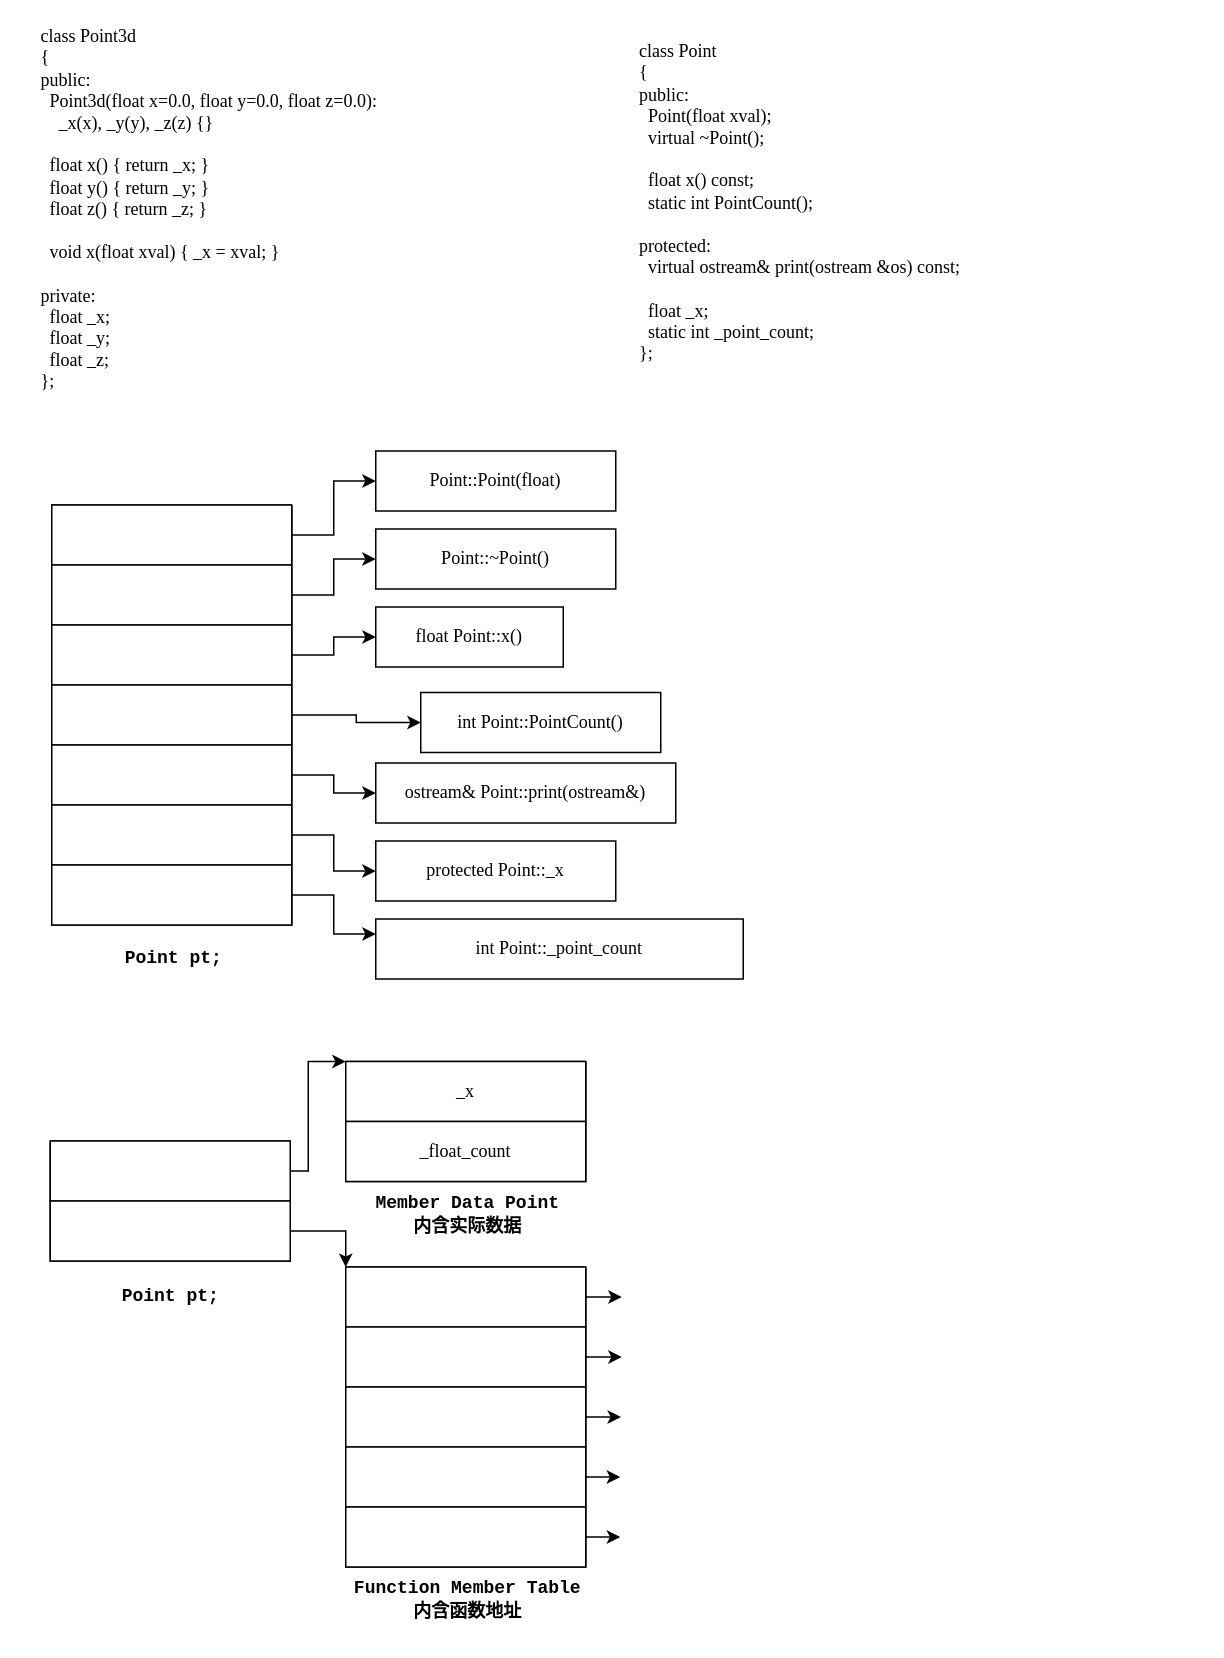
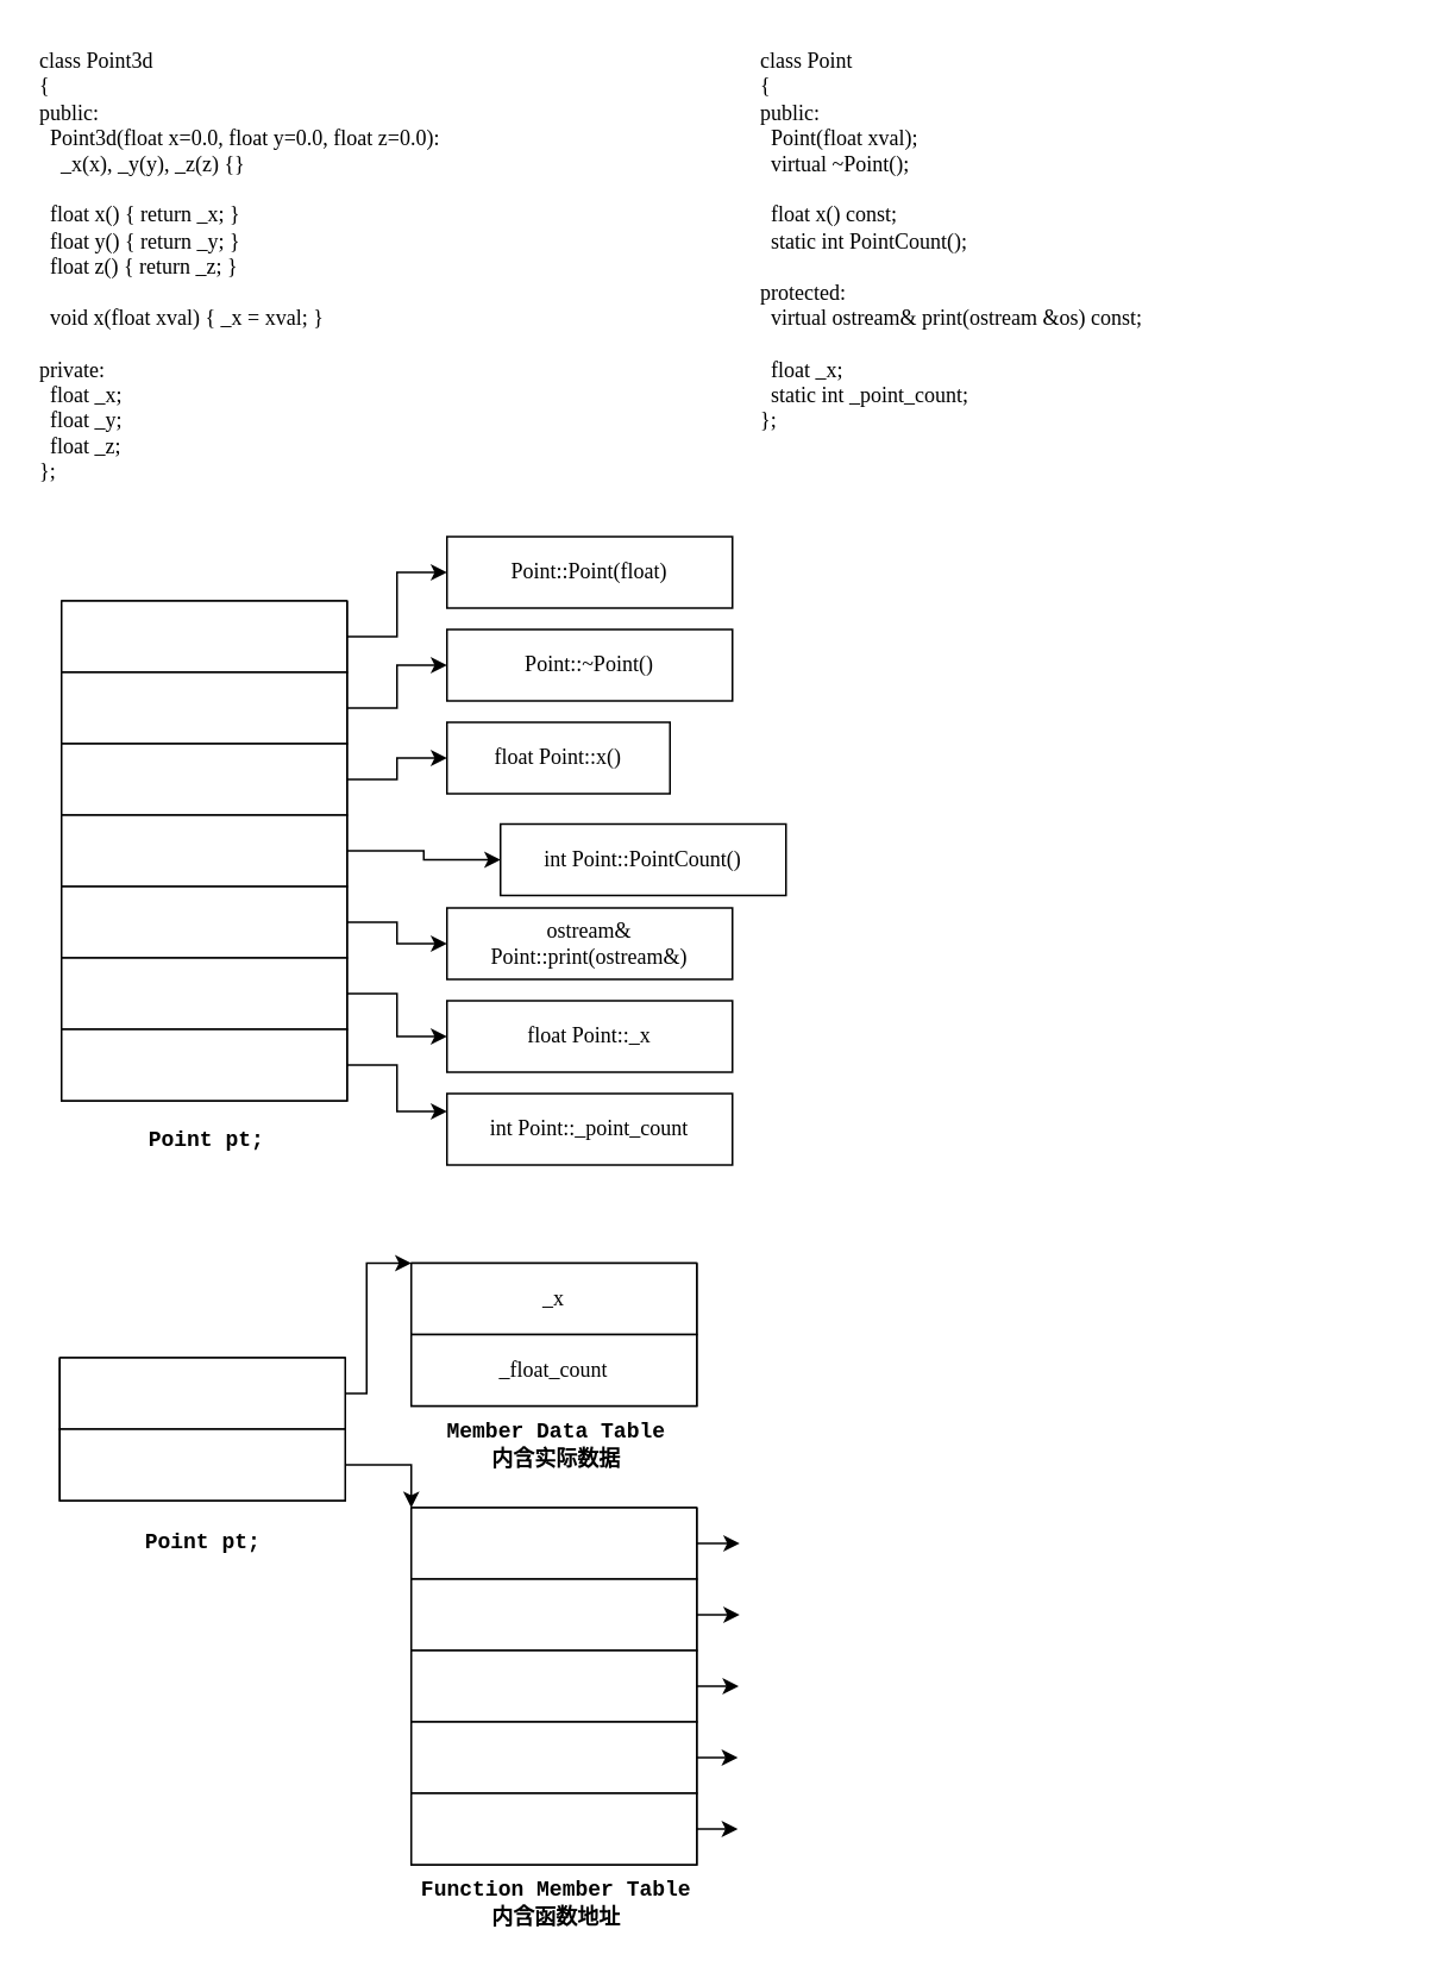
  <mxCell id="0" />
  <mxCell id="1" parent="0" />
- <mxCell id="2" value="&lt;font face=&quot;Lucida Console&quot;&gt;class Point3d&amp;nbsp;&lt;br&gt;{&lt;br&gt;public:&lt;br&gt;&amp;nbsp; Point3d(float x=0.0, float y=0.0, float z=0.0):&lt;br&gt;&amp;nbsp; &amp;nbsp; _x(x), _y(y), _z(z) {}&lt;br&gt;&amp;nbsp;&amp;nbsp;&lt;br&gt;&amp;nbsp; float x() { return _x; }&lt;br&gt;&amp;nbsp; float y() { return _y; }&lt;br&gt;&amp;nbsp; float z() { return _z; }&lt;br&gt;&lt;br&gt;&amp;nbsp; void x(float xval) { _x = xval; }&lt;br&gt;&lt;br&gt;private:&lt;br&gt;&amp;nbsp; float _x;&lt;br&gt;&amp;nbsp; float _y;&lt;br&gt;&amp;nbsp; float _z;&lt;br&gt;};&lt;br&gt;&lt;/font&gt;" style="text;html=1;strokeColor=none;fillColor=none;align=left;verticalAlign=top;whiteSpace=wrap;rounded=0;" parent="1" vertex="1"><mxGeometry x="25" y="10" width="370" height="280" as="geometry" /></mxCell>
+ <mxCell id="2" value="&lt;font face=&quot;Lucida Console&quot;&gt;class Point3d&amp;nbsp;&lt;br&gt;{&lt;br&gt;public:&lt;br&gt;&amp;nbsp; Point3d(float x=0.0, float y=0.0, float z=0.0):&lt;br&gt;&amp;nbsp; &amp;nbsp; _x(x), _y(y), _z(z) {}&lt;br&gt;&amp;nbsp;&amp;nbsp;&lt;br&gt;&amp;nbsp; float x() { return _x; }&lt;br&gt;&amp;nbsp; float y() { return _y; }&lt;br&gt;&amp;nbsp; float z() { return _z; }&lt;br&gt;&lt;br&gt;&amp;nbsp; void x(float xval) { _x = xval; }&lt;br&gt;&lt;br&gt;private:&lt;br&gt;&amp;nbsp; float _x;&lt;br&gt;&amp;nbsp; float _y;&lt;br&gt;&amp;nbsp; float _z;&lt;br&gt;};&lt;br&gt;&lt;/font&gt;" style="text;html=1;strokeColor=none;fillColor=none;align=left;verticalAlign=top;whiteSpace=wrap;rounded=0;" parent="1" vertex="1"><mxGeometry x="20" y="20" width="370" height="280" as="geometry" /></mxCell>
  <mxCell id="3" value="&lt;font face=&quot;Lucida Console&quot;&gt;class Point&lt;br&gt;{&lt;br&gt;public:&lt;br&gt;&amp;nbsp; Point(float xval);&lt;br&gt;&amp;nbsp; virtual ~Point();&lt;br&gt;&amp;nbsp;&amp;nbsp;&lt;br&gt;&amp;nbsp; float x() const;&lt;br&gt;&amp;nbsp; static int PointCount();&lt;br&gt;&lt;br&gt;protected:&lt;br&gt;&amp;nbsp; virtual ostream&amp;amp; print(ostream &amp;amp;os) const;&lt;br&gt;&lt;br&gt;&amp;nbsp; float _x;&lt;br&gt;&amp;nbsp; static int _point_count;&lt;br&gt;};&lt;br&gt;&lt;/font&gt;" style="text;html=1;strokeColor=none;fillColor=none;align=left;verticalAlign=top;whiteSpace=wrap;rounded=0;" parent="1" vertex="1"><mxGeometry x="424" y="20" width="370" height="280" as="geometry" /></mxCell>
  <mxCell id="4" style="edgeStyle=orthogonalEdgeStyle;rounded=0;orthogonalLoop=1;jettySize=auto;html=1;exitX=1;exitY=0.5;exitDx=0;exitDy=0;entryX=0;entryY=0.5;entryDx=0;entryDy=0;fontFamily=Lucida Console;" parent="1" source="5" target="16" edge="1"><mxGeometry relative="1" as="geometry" /></mxCell>
  <mxCell id="5" value="" style="swimlane;fontStyle=0;childLayout=stackLayout;horizontal=1;startSize=0;horizontalStack=0;resizeParent=1;resizeParentMax=0;resizeLast=0;collapsible=1;marginBottom=0;align=center;fontSize=14;fontFamily=Lucida Console;swimlaneLine=1;" parent="1" vertex="1"><mxGeometry x="34" y="336" width="160" height="280" as="geometry" /></mxCell>
  <mxCell id="6" value="" style="whiteSpace=wrap;html=1;align=center;fontFamily=Lucida Console;" parent="5" vertex="1"><mxGeometry width="160" height="40" as="geometry" /></mxCell>
  <mxCell id="7" value="" style="whiteSpace=wrap;html=1;align=center;fontFamily=Lucida Console;" parent="5" vertex="1"><mxGeometry y="40" width="160" height="40" as="geometry" /></mxCell>
  <mxCell id="8" value="" style="whiteSpace=wrap;html=1;align=center;fontFamily=Lucida Console;" parent="5" vertex="1"><mxGeometry y="80" width="160" height="40" as="geometry" /></mxCell>
  <mxCell id="9" value="" style="whiteSpace=wrap;html=1;align=center;fontFamily=Lucida Console;" parent="5" vertex="1"><mxGeometry y="120" width="160" height="40" as="geometry" /></mxCell>
  <mxCell id="10" value="" style="whiteSpace=wrap;html=1;align=center;fontFamily=Lucida Console;" parent="5" vertex="1"><mxGeometry y="160" width="160" height="40" as="geometry" /></mxCell>
  <mxCell id="11" value="" style="whiteSpace=wrap;html=1;align=center;fontFamily=Lucida Console;" parent="5" vertex="1"><mxGeometry y="200" width="160" height="40" as="geometry" /></mxCell>
  <mxCell id="12" value="" style="whiteSpace=wrap;html=1;align=center;fontFamily=Lucida Console;" parent="5" vertex="1"><mxGeometry y="240" width="160" height="40" as="geometry" /></mxCell>
  <mxCell id="13" value="Point::Point(float)" style="whiteSpace=wrap;html=1;align=center;fontFamily=Lucida Console;" parent="1" vertex="1"><mxGeometry x="250" y="300" width="160" height="40" as="geometry" /></mxCell>
  <mxCell id="14" value="Point::~Point()" style="whiteSpace=wrap;html=1;align=center;fontFamily=Lucida Console;" parent="1" vertex="1"><mxGeometry x="250" y="352" width="160" height="40" as="geometry" /></mxCell>
  <mxCell id="15" value="float Point::x()" style="whiteSpace=wrap;html=1;align=center;fontFamily=Lucida Console;" parent="1" vertex="1"><mxGeometry x="250" y="404" width="125" height="40" as="geometry" /></mxCell>
  <mxCell id="16" value="int Point::PointCount()" style="whiteSpace=wrap;html=1;align=center;fontFamily=Lucida Console;" parent="1" vertex="1"><mxGeometry x="280" y="461" width="160" height="40" as="geometry" /></mxCell>
- <mxCell id="17" value="ostream&amp;amp; Point::print(ostream&amp;amp;)" style="whiteSpace=wrap;html=1;align=center;fontFamily=Lucida Console;" parent="1" vertex="1"><mxGeometry x="250" y="508" width="200" height="40" as="geometry" /></mxCell>
- <mxCell id="18" value="protected Point::_x" style="whiteSpace=wrap;html=1;align=center;fontFamily=Lucida Console;" parent="1" vertex="1"><mxGeometry x="250" y="560" width="160" height="40" as="geometry" /></mxCell>
- <mxCell id="19" value="int Point::_point_count" style="whiteSpace=wrap;html=1;align=center;fontFamily=Lucida Console;" parent="1" vertex="1"><mxGeometry x="250" y="612" width="245" height="40" as="geometry" /></mxCell>
+ <mxCell id="17" value="ostream&amp;amp; Point::print(ostream&amp;amp;)" style="whiteSpace=wrap;html=1;align=center;fontFamily=Lucida Console;" parent="1" vertex="1"><mxGeometry x="250" y="508" width="160" height="40" as="geometry" /></mxCell>
+ <mxCell id="18" value="float Point::_x" style="whiteSpace=wrap;html=1;align=center;fontFamily=Lucida Console;" parent="1" vertex="1"><mxGeometry x="250" y="560" width="160" height="40" as="geometry" /></mxCell>
+ <mxCell id="19" value="int Point::_point_count" style="whiteSpace=wrap;html=1;align=center;fontFamily=Lucida Console;" parent="1" vertex="1"><mxGeometry x="250" y="612" width="160" height="40" as="geometry" /></mxCell>
  <mxCell id="20" style="edgeStyle=orthogonalEdgeStyle;rounded=0;orthogonalLoop=1;jettySize=auto;html=1;exitX=1;exitY=0.5;exitDx=0;exitDy=0;entryX=0;entryY=0.5;entryDx=0;entryDy=0;fontFamily=Lucida Console;" parent="1" source="6" target="13" edge="1"><mxGeometry relative="1" as="geometry" /></mxCell>
  <mxCell id="21" style="edgeStyle=orthogonalEdgeStyle;rounded=0;orthogonalLoop=1;jettySize=auto;html=1;exitX=1;exitY=0.5;exitDx=0;exitDy=0;entryX=0;entryY=0.5;entryDx=0;entryDy=0;fontFamily=Lucida Console;" parent="1" source="7" target="14" edge="1"><mxGeometry relative="1" as="geometry" /></mxCell>
  <mxCell id="22" style="edgeStyle=orthogonalEdgeStyle;rounded=0;orthogonalLoop=1;jettySize=auto;html=1;exitX=1;exitY=0.5;exitDx=0;exitDy=0;entryX=0;entryY=0.5;entryDx=0;entryDy=0;fontFamily=Lucida Console;" parent="1" source="8" target="15" edge="1"><mxGeometry relative="1" as="geometry" /></mxCell>
  <mxCell id="23" style="edgeStyle=orthogonalEdgeStyle;rounded=0;orthogonalLoop=1;jettySize=auto;html=1;exitX=1;exitY=0.5;exitDx=0;exitDy=0;entryX=0;entryY=0.5;entryDx=0;entryDy=0;fontFamily=Lucida Console;" parent="1" source="10" target="17" edge="1"><mxGeometry relative="1" as="geometry" /></mxCell>
  <mxCell id="24" style="edgeStyle=orthogonalEdgeStyle;rounded=0;orthogonalLoop=1;jettySize=auto;html=1;exitX=1;exitY=0.5;exitDx=0;exitDy=0;entryX=0;entryY=0.5;entryDx=0;entryDy=0;fontFamily=Lucida Console;" parent="1" source="11" target="18" edge="1"><mxGeometry relative="1" as="geometry" /></mxCell>
  <mxCell id="25" style="edgeStyle=orthogonalEdgeStyle;rounded=0;orthogonalLoop=1;jettySize=auto;html=1;exitX=1;exitY=0.5;exitDx=0;exitDy=0;entryX=0;entryY=0.25;entryDx=0;entryDy=0;fontFamily=Lucida Console;" parent="1" source="12" target="19" edge="1"><mxGeometry relative="1" as="geometry" /></mxCell>
  <mxCell id="26" value="&lt;font face=&quot;Courier New&quot;&gt;&lt;b&gt;Point pt;&lt;/b&gt;&lt;/font&gt;" style="text;html=1;resizable=0;autosize=1;align=center;verticalAlign=middle;points=[];fillColor=none;strokeColor=none;rounded=0;" parent="1" vertex="1"><mxGeometry x="77" y="628" width="75" height="19" as="geometry" /></mxCell>
  <mxCell id="27" style="edgeStyle=orthogonalEdgeStyle;rounded=0;orthogonalLoop=1;jettySize=auto;html=1;exitX=1;exitY=0.75;exitDx=0;exitDy=0;entryX=0;entryY=0;entryDx=0;entryDy=0;fontFamily=Courier New;" parent="1" source="28" target="34" edge="1"><mxGeometry relative="1" as="geometry" /></mxCell>
  <mxCell id="28" value="" style="swimlane;fontStyle=0;childLayout=stackLayout;horizontal=1;startSize=0;horizontalStack=0;resizeParent=1;resizeParentMax=0;resizeLast=0;collapsible=1;marginBottom=0;align=center;fontSize=14;fontFamily=Lucida Console;swimlaneLine=1;" parent="1" vertex="1"><mxGeometry x="33" y="760" width="160" height="80" as="geometry" /></mxCell>
  <mxCell id="29" value="" style="whiteSpace=wrap;html=1;align=center;fontFamily=Lucida Console;" parent="28" vertex="1"><mxGeometry width="160" height="40" as="geometry" /></mxCell>
  <mxCell id="30" value="" style="whiteSpace=wrap;html=1;align=center;fontFamily=Lucida Console;" parent="28" vertex="1"><mxGeometry y="40" width="160" height="40" as="geometry" /></mxCell>
  <mxCell id="31" value="" style="swimlane;fontStyle=0;childLayout=stackLayout;horizontal=1;startSize=0;horizontalStack=0;resizeParent=1;resizeParentMax=0;resizeLast=0;collapsible=1;marginBottom=0;align=center;fontSize=14;fontFamily=Lucida Console;swimlaneLine=1;" parent="1" vertex="1"><mxGeometry x="230" y="707" width="160" height="80" as="geometry" /></mxCell>
  <mxCell id="32" value="_x" style="whiteSpace=wrap;html=1;align=center;fontFamily=Lucida Console;" parent="31" vertex="1"><mxGeometry width="160" height="40" as="geometry" /></mxCell>
  <mxCell id="33" value="_float_count" style="whiteSpace=wrap;html=1;align=center;fontFamily=Lucida Console;" parent="31" vertex="1"><mxGeometry y="40" width="160" height="40" as="geometry" /></mxCell>
  <mxCell id="34" value="" style="swimlane;fontStyle=0;childLayout=stackLayout;horizontal=1;startSize=0;horizontalStack=0;resizeParent=1;resizeParentMax=0;resizeLast=0;collapsible=1;marginBottom=0;align=center;fontSize=14;fontFamily=Lucida Console;swimlaneLine=1;" parent="1" vertex="1"><mxGeometry x="230" y="844" width="160" height="200" as="geometry" /></mxCell>
  <mxCell id="35" value="" style="whiteSpace=wrap;html=1;align=center;fontFamily=Lucida Console;" parent="34" vertex="1"><mxGeometry width="160" height="40" as="geometry" /></mxCell>
  <mxCell id="36" value="" style="whiteSpace=wrap;html=1;align=center;fontFamily=Lucida Console;" parent="34" vertex="1"><mxGeometry y="40" width="160" height="40" as="geometry" /></mxCell>
  <mxCell id="37" value="" style="whiteSpace=wrap;html=1;align=center;fontFamily=Lucida Console;" parent="34" vertex="1"><mxGeometry y="80" width="160" height="40" as="geometry" /></mxCell>
  <mxCell id="38" value="" style="whiteSpace=wrap;html=1;align=center;fontFamily=Lucida Console;" parent="34" vertex="1"><mxGeometry y="120" width="160" height="40" as="geometry" /></mxCell>
  <mxCell id="39" value="" style="whiteSpace=wrap;html=1;align=center;fontFamily=Lucida Console;" parent="34" vertex="1"><mxGeometry y="160" width="160" height="40" as="geometry" /></mxCell>
  <mxCell id="40" value="&lt;font face=&quot;Courier New&quot;&gt;&lt;b&gt;Point pt;&lt;/b&gt;&lt;/font&gt;" style="text;html=1;resizable=0;autosize=1;align=center;verticalAlign=middle;points=[];fillColor=none;strokeColor=none;rounded=0;" parent="1" vertex="1"><mxGeometry x="75.5" y="853" width="75" height="19" as="geometry" /></mxCell>
- <mxCell id="41" value="&lt;font face=&quot;Courier New&quot;&gt;&lt;b&gt;Member Data Point&lt;br&gt;内含实际数据&lt;br&gt;&lt;/b&gt;&lt;/font&gt;" style="text;html=1;resizable=0;autosize=1;align=center;verticalAlign=middle;points=[];fillColor=none;strokeColor=none;rounded=0;" parent="1" vertex="1"><mxGeometry x="244.5" y="792" width="132" height="34" as="geometry" /></mxCell>
+ <mxCell id="41" value="&lt;font face=&quot;Courier New&quot;&gt;&lt;b&gt;Member Data Table&lt;br&gt;内含实际数据&lt;br&gt;&lt;/b&gt;&lt;/font&gt;" style="text;html=1;resizable=0;autosize=1;align=center;verticalAlign=middle;points=[];fillColor=none;strokeColor=none;rounded=0;" parent="1" vertex="1"><mxGeometry x="244.5" y="792" width="132" height="34" as="geometry" /></mxCell>
  <mxCell id="42" value="&lt;font face=&quot;Courier New&quot;&gt;&lt;b&gt;Function Member Table&lt;br&gt;内含函数地址&lt;br&gt;&lt;/b&gt;&lt;/font&gt;" style="text;html=1;resizable=0;autosize=1;align=center;verticalAlign=middle;points=[];fillColor=none;strokeColor=none;rounded=0;" parent="1" vertex="1"><mxGeometry x="230.5" y="1049" width="161" height="34" as="geometry" /></mxCell>
  <mxCell id="43" style="edgeStyle=orthogonalEdgeStyle;rounded=0;orthogonalLoop=1;jettySize=auto;html=1;exitX=1;exitY=0.5;exitDx=0;exitDy=0;entryX=0;entryY=0;entryDx=0;entryDy=0;fontFamily=Courier New;" parent="1" source="29" target="32" edge="1"><mxGeometry relative="1" as="geometry"><Array as="points"><mxPoint x="205" y="780" /><mxPoint x="205" y="707" /></Array></mxGeometry></mxCell>
  <mxCell id="44" style="edgeStyle=orthogonalEdgeStyle;rounded=0;orthogonalLoop=1;jettySize=auto;html=1;exitX=1;exitY=0.5;exitDx=0;exitDy=0;fontFamily=Courier New;" parent="1" source="35" edge="1"><mxGeometry relative="1" as="geometry"><mxPoint x="414" y="864" as="targetPoint" /></mxGeometry></mxCell>
  <mxCell id="45" style="edgeStyle=orthogonalEdgeStyle;rounded=0;orthogonalLoop=1;jettySize=auto;html=1;exitX=1;exitY=0.5;exitDx=0;exitDy=0;fontFamily=Courier New;" parent="1" source="36" edge="1"><mxGeometry relative="1" as="geometry"><mxPoint x="414" y="904" as="targetPoint" /></mxGeometry></mxCell>
  <mxCell id="46" style="edgeStyle=orthogonalEdgeStyle;rounded=0;orthogonalLoop=1;jettySize=auto;html=1;exitX=1;exitY=0.5;exitDx=0;exitDy=0;fontFamily=Courier New;" parent="1" source="37" edge="1"><mxGeometry relative="1" as="geometry"><mxPoint x="413.476" y="943.81" as="targetPoint" /></mxGeometry></mxCell>
  <mxCell id="47" style="edgeStyle=orthogonalEdgeStyle;rounded=0;orthogonalLoop=1;jettySize=auto;html=1;exitX=1;exitY=0.5;exitDx=0;exitDy=0;fontFamily=Courier New;" parent="1" source="38" edge="1"><mxGeometry relative="1" as="geometry"><mxPoint x="413" y="983.81" as="targetPoint" /></mxGeometry></mxCell>
  <mxCell id="48" style="edgeStyle=orthogonalEdgeStyle;rounded=0;orthogonalLoop=1;jettySize=auto;html=1;exitX=1;exitY=0.5;exitDx=0;exitDy=0;fontFamily=Courier New;" parent="1" source="39" edge="1"><mxGeometry relative="1" as="geometry"><mxPoint x="413" y="1023.81" as="targetPoint" /></mxGeometry></mxCell>
